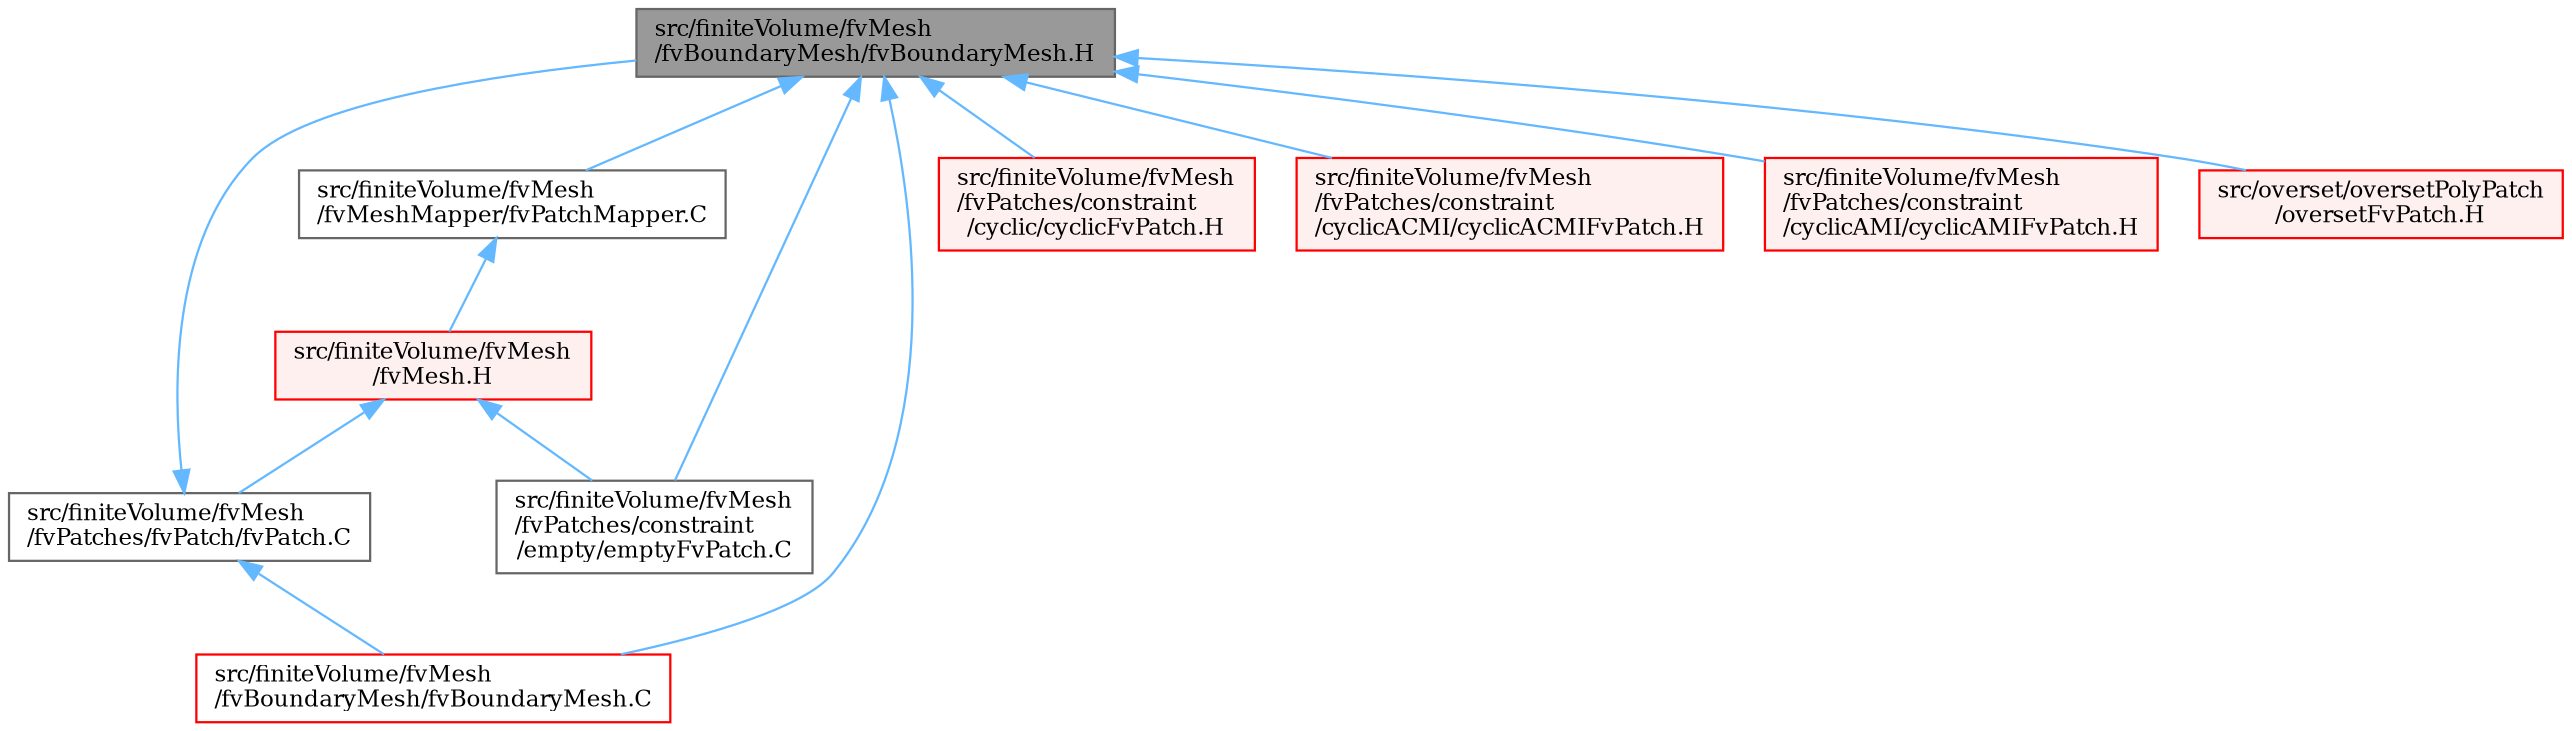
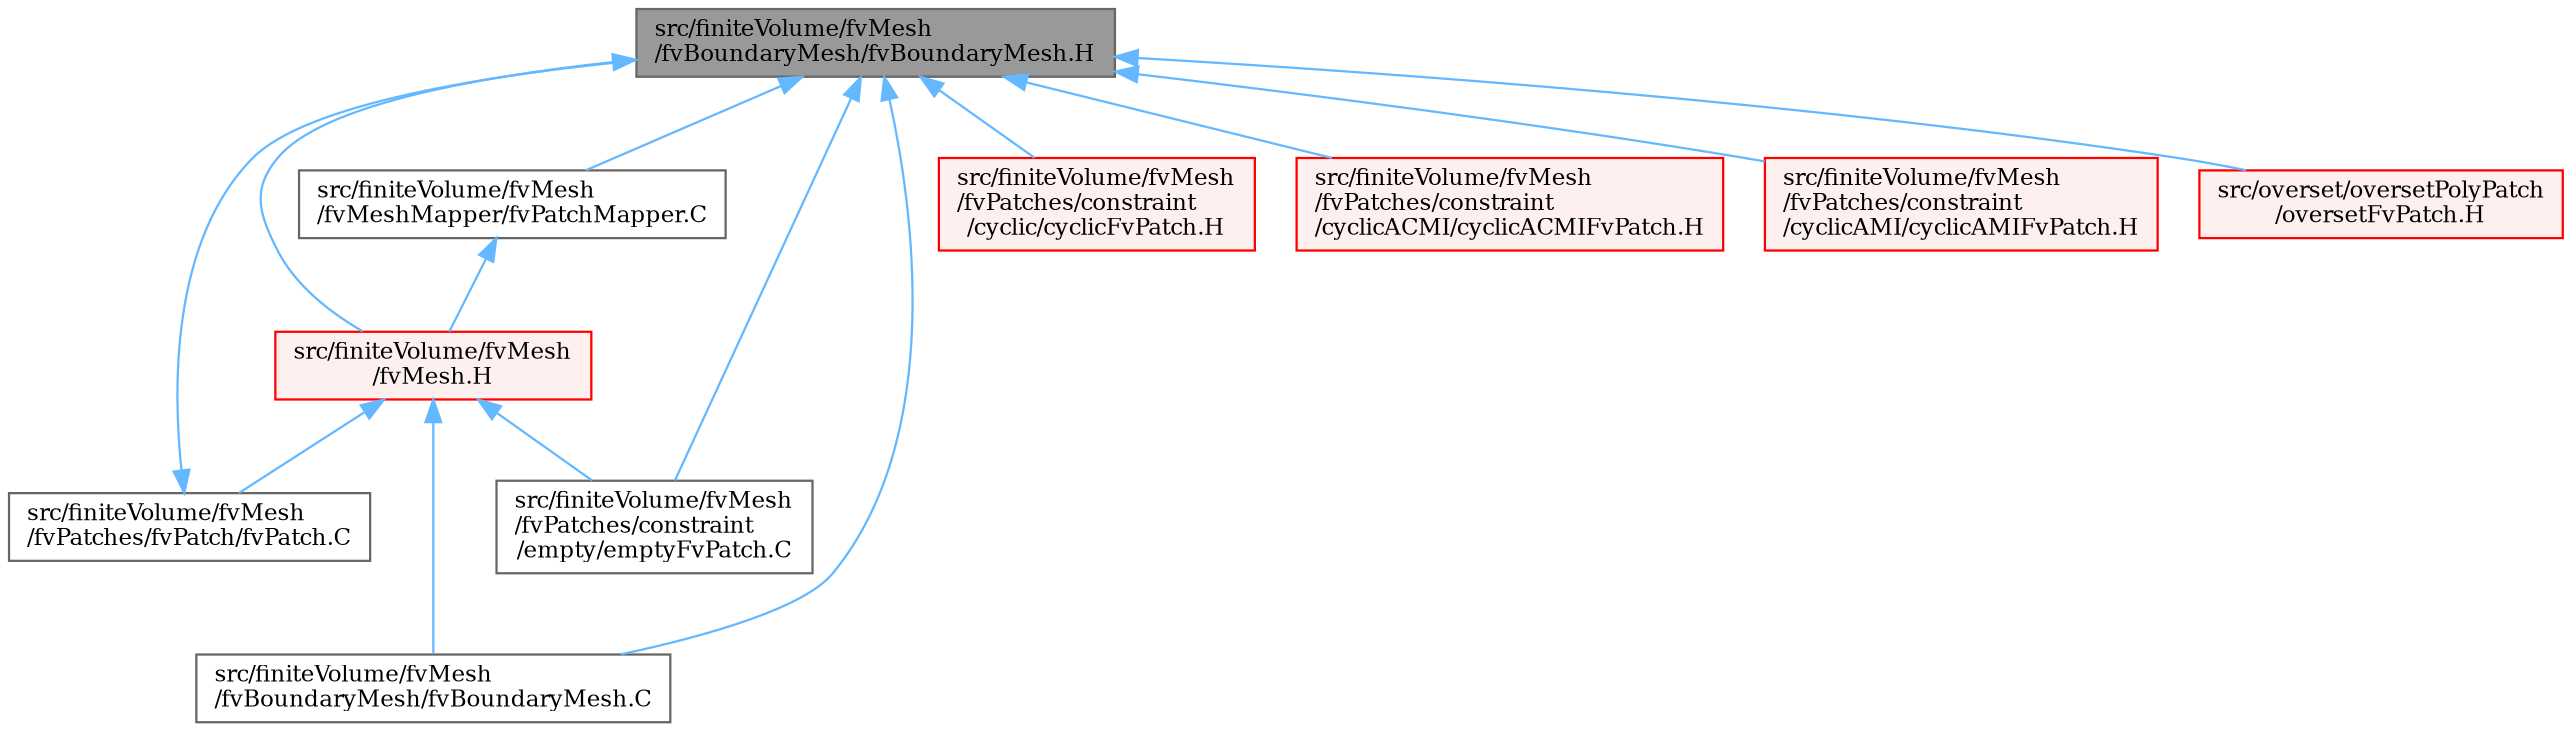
  digraph {
    fontname="DejaVu Serif"
    node [color=red fillcolor="#FFF0F0" fontname="DejaVu Serif" fontsize=10 shape=box style=filled]
    edge [color=steelblue1 dir=back fontname="DejaVu Serif" fontsize=10 labelfontname=Helvetica labelfontsize=10 style=solid]
    n1 [color=gray40 fillcolor=grey60 fontcolor=black height=0.2 label="src/finiteVolume/fvMesh\l/fvBoundaryMesh/fvBoundaryMesh.H" width=0.4]
-   n2 [fillcolor=white height=0.2 label="src/finiteVolume/fvMesh\l/fvBoundaryMesh/fvBoundaryMesh.C" width=0.4]
+   n2 [color=grey40 fillcolor=white height=0.2 label="src/finiteVolume/fvMesh\l/fvBoundaryMesh/fvBoundaryMesh.C" width=0.4]
    n3 [height=0.2 label="src/finiteVolume/fvMesh\l/fvMesh.H" width=0.4]
    n4 [color=grey40 fillcolor=white height=0.2 label="src/finiteVolume/fvMesh\l/fvMeshMapper/fvPatchMapper.C" width=0.4]
    n5 [color=grey40 fillcolor=white height=0.2 label="src/finiteVolume/fvMesh\l/fvPatches/constraint\l/empty/emptyFvPatch.C" width=0.4]
    n6 [height=0.2 label="src/finiteVolume/fvMesh\l/fvPatches/constraint\l/cyclic/cyclicFvPatch.H" width=0.4]
    n7 [height=0.2 label="src/finiteVolume/fvMesh\l/fvPatches/constraint\l/cyclicACMI/cyclicACMIFvPatch.H" width=0.4]
    n8 [height=0.2 label="src/finiteVolume/fvMesh\l/fvPatches/constraint\l/cyclicAMI/cyclicAMIFvPatch.H" width=0.4]
    n9 [height=0.2 label="src/overset/oversetPolyPatch\l/oversetFvPatch.H" width=0.4]
    n10 [color=grey40 fillcolor=white height=0.2 label="src/finiteVolume/fvMesh\l/fvPatches/fvPatch/fvPatch.C" width=0.4]
    n1 -> n2
+   n1 -> n3
    n1 -> n4
    n1 -> n5
    n1 -> n6
    n1 -> n7
    n1 -> n8
    n1 -> n9
-   n10 -> n2
+   n3 -> n2
    n3 -> n5
    n3 -> n10
    n4 -> n3
    n10 -> n1
  }
